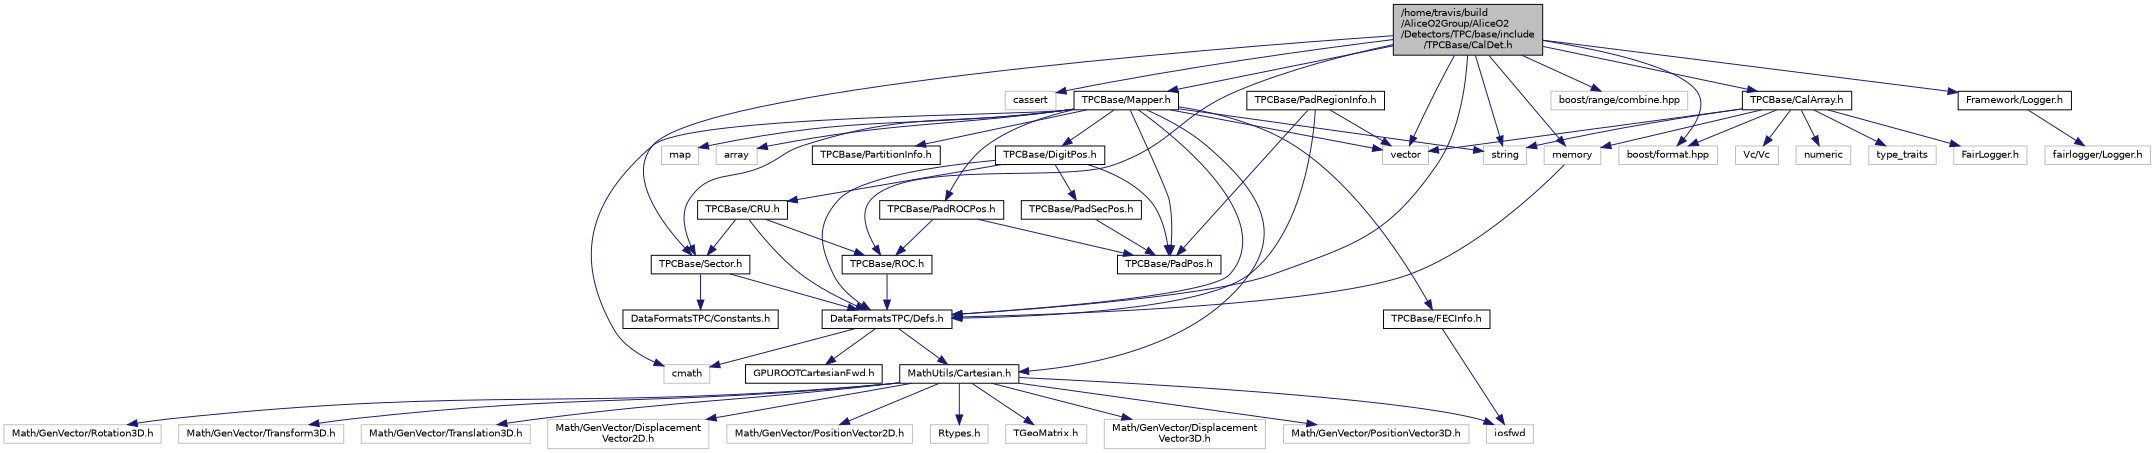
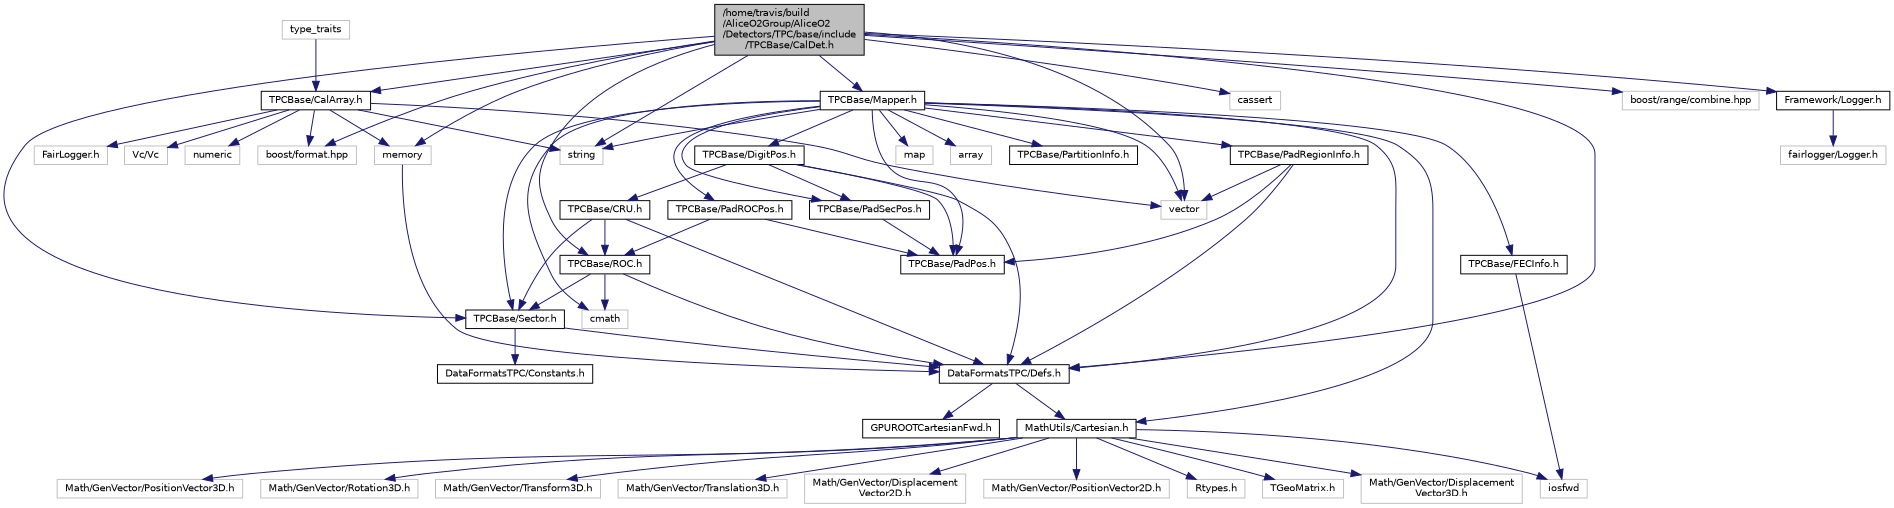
  digraph {
    node [color=grey75 fontname=Helvetica fontsize=10 shape=record]
    edge [color=midnightblue fontname=Helvetica fontsize=10 labelfontname=Helvetica labelfontsize=10 style=solid]
    n1 [color=black fillcolor=grey75 fontcolor=black height=0.2 label="/home/travis/build\l/AliceO2Group/AliceO2\l/Detectors/TPC/base/include\l/TPCBase/CalDet.h" style=filled width=0.4]
    n2 [height=0.2 label=memory width=0.4]
    n3 [height=0.2 label=vector width=0.4]
    n4 [height=0.2 label=string width=0.4]
    n5 [height=0.2 label=cassert width=0.4]
    n6 [color=black height=0.2 label="DataFormatsTPC/Defs.h" width=0.4]
    n7 [color=black height=0.2 label="TPCBase/Mapper.h" width=0.4]
    n8 [color=black height=0.2 label="TPCBase/Sector.h" width=0.4]
    n9 [color=black height=0.2 label="TPCBase/ROC.h" width=0.4]
    n10 [color=black height=0.2 label="TPCBase/CalArray.h" width=0.4]
    n11 [height=0.2 label="boost/format.hpp" width=0.4]
    n12 [color=black height=0.2 label="Framework/Logger.h" width=0.4]
    n13 [height=0.2 label="boost/range/combine.hpp" width=0.4]
    n14 [height=0.2 label=cmath width=0.4]
    n15 [color=black height=0.2 label="GPUROOTCartesianFwd.h" width=0.4]
    n16 [color=black height=0.2 label="MathUtils/Cartesian.h" width=0.4]
    n17 [height=0.2 label=map width=0.4]
    n18 [height=0.2 label=array width=0.4]
    n19 [color=black height=0.2 label="TPCBase/PadPos.h" width=0.4]
    n20 [color=black height=0.2 label="TPCBase/PadSecPos.h" width=0.4]
    n21 [color=black height=0.2 label="TPCBase/PadROCPos.h" width=0.4]
    n22 [color=black height=0.2 label="TPCBase/DigitPos.h" width=0.4]
    n23 [color=black height=0.2 label="TPCBase/FECInfo.h" width=0.4]
    n24 [color=black height=0.2 label="TPCBase/PadRegionInfo.h" width=0.4]
    n25 [color=black height=0.2 label="TPCBase/PartitionInfo.h" width=0.4]
    n26 [color=black height=0.2 label="DataFormatsTPC/Constants.h" width=0.4]
    n27 [height=0.2 label="Vc/Vc" width=0.4]
    n28 [height=0.2 label=numeric width=0.4]
    n29 [height=0.2 label=type_traits width=0.4]
    n30 [height=0.2 label="FairLogger.h" width=0.4]
    n31 [height=0.2 label="fairlogger/Logger.h" width=0.4]
    n32 [height=0.2 label="Math/GenVector/Displacement\lVector3D.h" width=0.4]
    n33 [height=0.2 label="Math/GenVector/PositionVector3D.h" width=0.4]
    n34 [height=0.2 label="Math/GenVector/Rotation3D.h" width=0.4]
    n35 [height=0.2 label="Math/GenVector/Transform3D.h" width=0.4]
    n36 [height=0.2 label="Math/GenVector/Translation3D.h" width=0.4]
    n37 [height=0.2 label="Math/GenVector/Displacement\lVector2D.h" width=0.4]
    n38 [height=0.2 label="Math/GenVector/PositionVector2D.h" width=0.4]
    n39 [height=0.2 label="Rtypes.h" width=0.4]
    n40 [height=0.2 label="TGeoMatrix.h" width=0.4]
    n41 [height=0.2 label=iosfwd width=0.4]
    n42 [color=black height=0.2 label="TPCBase/CRU.h" width=0.4]
    n1 -> n2
    n1 -> n3
    n1 -> n4
    n1 -> n5
    n1 -> n6
    n1 -> n7
    n1 -> n8
    n1 -> n9
    n1 -> n10
    n1 -> n11
    n1 -> n12
    n1 -> n13
    n2 -> n6
-   n6 -> n14
+   n9 -> n14
    n6 -> n15
    n6 -> n16
    n7 -> n3
    n7 -> n4
    n7 -> n6
    n7 -> n8
    n7 -> n14
    n7 -> n16
    n7 -> n17
    n7 -> n18
    n7 -> n19
+   n7 -> n20
    n7 -> n21
    n7 -> n22
    n7 -> n23
+   n7 -> n24
    n7 -> n25
    n8 -> n6
    n8 -> n26
    n9 -> n6
+   n9 -> n8
    n10 -> n2
    n10 -> n3
    n10 -> n4
    n10 -> n11
    n10 -> n27
    n10 -> n28
-   n10 -> n29
+   n29 -> n10
    n10 -> n30
    n12 -> n31
    n16 -> n32
    n16 -> n33
    n16 -> n34
    n16 -> n35
    n16 -> n36
    n16 -> n37
    n16 -> n38
    n16 -> n39
    n16 -> n40
    n16 -> n41
    n20 -> n19
    n21 -> n9
    n21 -> n19
    n22 -> n6
    n22 -> n19
    n22 -> n20
    n22 -> n42
    n23 -> n41
    n24 -> n3
    n24 -> n6
    n24 -> n19
    n42 -> n6
    n42 -> n8
    n42 -> n9
  }
